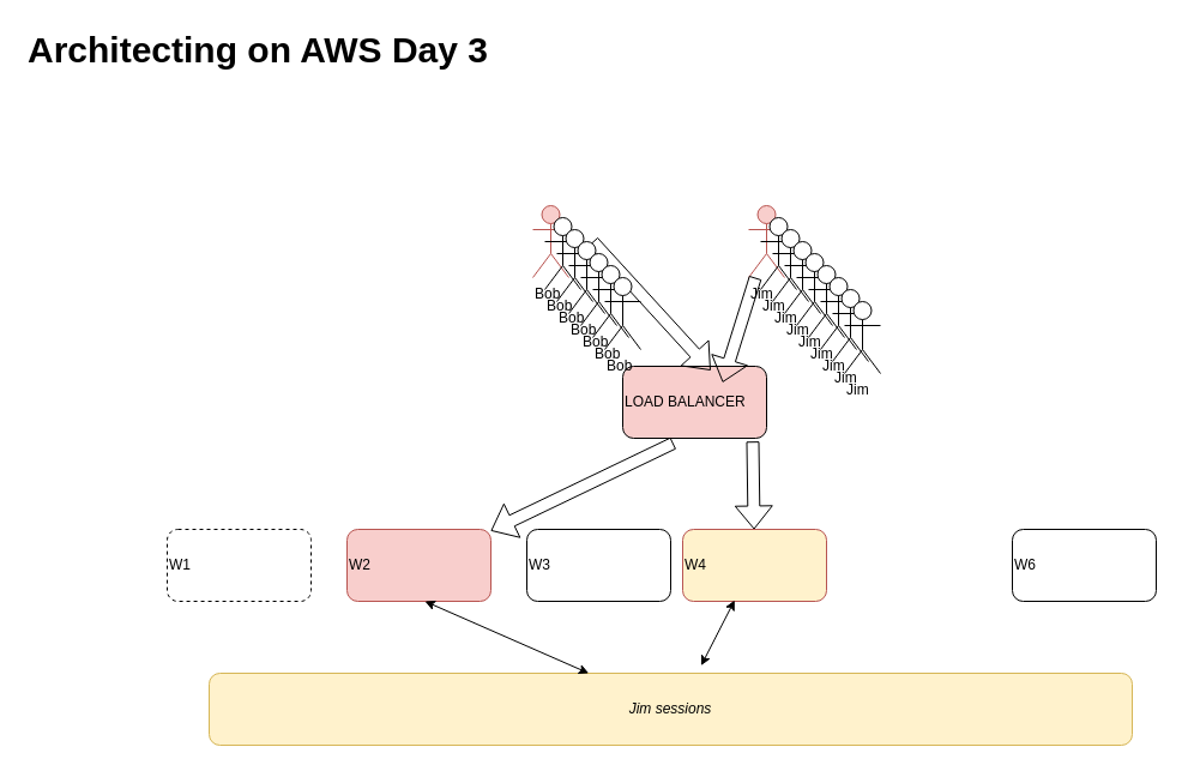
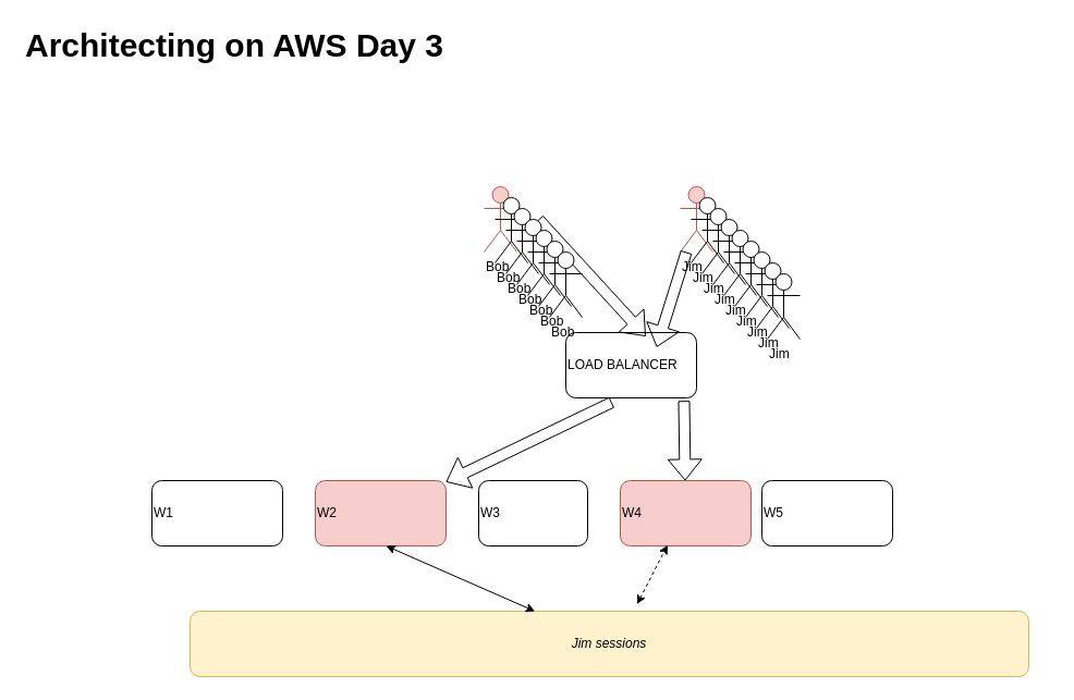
  <mxCell id="0" />
  <mxCell id="1" parent="0" />
  <mxCell id="2" value="Architecting on AWS Day 3" style="text;html=1;resizable=0;points=[];autosize=1;align=left;verticalAlign=top;spacingTop=-4;fontSize=30;fontStyle=1" vertex="1" parent="1"><mxGeometry x="20.5" y="20.5" width="400" height="40" as="geometry" /></mxCell>
- <mxCell id="3" value="LOAD BALANCER" style="rounded=1;whiteSpace=wrap;html=1;align=left;fillColor=#f8cecc;" vertex="1" parent="1"><mxGeometry x="519" y="305" width="120" height="60" as="geometry" /></mxCell>
- <mxCell id="4" value="W4" style="rounded=1;whiteSpace=wrap;html=1;align=left;fillColor=#fff2cc;strokeColor=#b85450;" vertex="1" parent="1"><mxGeometry x="569" y="441" width="120" height="60" as="geometry" /></mxCell>
- <mxCell id="5" value="W1" style="rounded=1;whiteSpace=wrap;html=1;align=left;dashed=1;" vertex="1" parent="1"><mxGeometry x="139" y="441" width="120" height="60" as="geometry" /></mxCell>
+ <mxCell id="3" value="LOAD BALANCER" style="rounded=1;whiteSpace=wrap;html=1;align=left;" vertex="1" parent="1"><mxGeometry x="519" y="305" width="120" height="60" as="geometry" /></mxCell>
+ <mxCell id="4" value="W4" style="rounded=1;whiteSpace=wrap;html=1;align=left;fillColor=#f8cecc;strokeColor=#b85450;" vertex="1" parent="1"><mxGeometry x="569" y="441" width="120" height="60" as="geometry" /></mxCell>
+ <mxCell id="5" value="W1" style="rounded=1;whiteSpace=wrap;html=1;align=left;" vertex="1" parent="1"><mxGeometry x="139" y="441" width="120" height="60" as="geometry" /></mxCell>
  <mxCell id="6" value="W2" style="rounded=1;whiteSpace=wrap;html=1;align=left;fillColor=#f8cecc;strokeColor=#b85450;" vertex="1" parent="1"><mxGeometry x="289" y="441" width="120" height="60" as="geometry" /></mxCell>
- <mxCell id="7" value="W3" style="rounded=1;whiteSpace=wrap;html=1;align=left;" vertex="1" parent="1"><mxGeometry x="439" y="441" width="120" height="60" as="geometry" /></mxCell>
+ <mxCell id="7" value="W3" style="rounded=1;whiteSpace=wrap;html=1;align=left;" vertex="1" parent="1"><mxGeometry x="439" y="441" width="100" height="60" as="geometry" /></mxCell>
  <mxCell id="8" value="Bob" style="shape=umlActor;verticalLabelPosition=bottom;verticalAlign=top;html=1;outlineConnect=0;align=left;fillColor=#f8cecc;strokeColor=#b85450;" vertex="1" parent="1"><mxGeometry x="444" y="171" width="30" height="60" as="geometry" /></mxCell>
  <mxCell id="9" value="" style="shape=flexArrow;endArrow=classic;html=1;entryX=0.611;entryY=0.056;entryDx=0;entryDy=0;entryPerimeter=0;" edge="1" parent="1" target="3"><mxGeometry width="50" height="50" relative="1" as="geometry"><mxPoint x="494" y="201" as="sourcePoint" /><mxPoint x="594" y="441" as="targetPoint" /></mxGeometry></mxCell>
  <mxCell id="10" value="" style="shape=flexArrow;endArrow=classic;html=1;exitX=0.352;exitY=1.068;exitDx=0;exitDy=0;exitPerimeter=0;" edge="1" parent="1" source="3" target="6"><mxGeometry width="50" height="50" relative="1" as="geometry"><mxPoint x="504" y="211" as="sourcePoint" /><mxPoint x="602.32" y="318.36" as="targetPoint" /></mxGeometry></mxCell>
  <mxCell id="11" value="Jim" style="shape=umlActor;verticalLabelPosition=bottom;verticalAlign=top;html=1;outlineConnect=0;align=left;fillColor=#f8cecc;strokeColor=#b85450;" vertex="1" parent="1"><mxGeometry x="624" y="171" width="30" height="60" as="geometry" /></mxCell>
  <mxCell id="12" value="" style="shape=flexArrow;endArrow=classic;html=1;entryX=0.611;entryY=0.056;entryDx=0;entryDy=0;entryPerimeter=0;" edge="1" parent="1" source="11"><mxGeometry width="50" height="50" relative="1" as="geometry"><mxPoint x="504" y="211" as="sourcePoint" /><mxPoint x="602.32" y="318.36" as="targetPoint" /></mxGeometry></mxCell>
  <mxCell id="13" value="" style="shape=flexArrow;endArrow=classic;html=1;exitX=0.904;exitY=1.045;exitDx=0;exitDy=0;exitPerimeter=0;" edge="1" parent="1" source="3" target="4"><mxGeometry width="50" height="50" relative="1" as="geometry"><mxPoint x="639.624" y="241" as="sourcePoint" /><mxPoint x="612.32" y="328.36" as="targetPoint" /></mxGeometry></mxCell>
  <mxCell id="14" value="Jim" style="shape=umlActor;verticalLabelPosition=bottom;verticalAlign=top;html=1;outlineConnect=0;align=left;" vertex="1" parent="1"><mxGeometry x="634" y="181" width="30" height="60" as="geometry" /></mxCell>
  <mxCell id="15" value="Jim" style="shape=umlActor;verticalLabelPosition=bottom;verticalAlign=top;html=1;outlineConnect=0;align=left;" vertex="1" parent="1"><mxGeometry x="644" y="191" width="30" height="60" as="geometry" /></mxCell>
  <mxCell id="16" value="Jim" style="shape=umlActor;verticalLabelPosition=bottom;verticalAlign=top;html=1;outlineConnect=0;align=left;" vertex="1" parent="1"><mxGeometry x="654" y="201" width="30" height="60" as="geometry" /></mxCell>
  <mxCell id="17" value="Jim" style="shape=umlActor;verticalLabelPosition=bottom;verticalAlign=top;html=1;outlineConnect=0;align=left;" vertex="1" parent="1"><mxGeometry x="664" y="211" width="30" height="60" as="geometry" /></mxCell>
  <mxCell id="18" value="Jim" style="shape=umlActor;verticalLabelPosition=bottom;verticalAlign=top;html=1;outlineConnect=0;align=left;" vertex="1" parent="1"><mxGeometry x="674" y="221" width="30" height="60" as="geometry" /></mxCell>
  <mxCell id="19" value="Jim" style="shape=umlActor;verticalLabelPosition=bottom;verticalAlign=top;html=1;outlineConnect=0;align=left;" vertex="1" parent="1"><mxGeometry x="684" y="231" width="30" height="60" as="geometry" /></mxCell>
  <mxCell id="20" value="Jim" style="shape=umlActor;verticalLabelPosition=bottom;verticalAlign=top;html=1;outlineConnect=0;align=left;" vertex="1" parent="1"><mxGeometry x="694" y="241" width="30" height="60" as="geometry" /></mxCell>
  <mxCell id="21" value="Jim" style="shape=umlActor;verticalLabelPosition=bottom;verticalAlign=top;html=1;outlineConnect=0;align=left;" vertex="1" parent="1"><mxGeometry x="704" y="251" width="30" height="60" as="geometry" /></mxCell>
  <mxCell id="22" value="Bob" style="shape=umlActor;verticalLabelPosition=bottom;verticalAlign=top;html=1;outlineConnect=0;align=left;" vertex="1" parent="1"><mxGeometry x="454" y="181" width="30" height="60" as="geometry" /></mxCell>
  <mxCell id="23" value="Bob" style="shape=umlActor;verticalLabelPosition=bottom;verticalAlign=top;html=1;outlineConnect=0;align=left;" vertex="1" parent="1"><mxGeometry x="464" y="191" width="30" height="60" as="geometry" /></mxCell>
  <mxCell id="24" value="Bob" style="shape=umlActor;verticalLabelPosition=bottom;verticalAlign=top;html=1;outlineConnect=0;align=left;" vertex="1" parent="1"><mxGeometry x="474" y="201" width="30" height="60" as="geometry" /></mxCell>
  <mxCell id="25" value="Bob" style="shape=umlActor;verticalLabelPosition=bottom;verticalAlign=top;html=1;outlineConnect=0;align=left;" vertex="1" parent="1"><mxGeometry x="484" y="211" width="30" height="60" as="geometry" /></mxCell>
  <mxCell id="26" value="Bob" style="shape=umlActor;verticalLabelPosition=bottom;verticalAlign=top;html=1;outlineConnect=0;align=left;" vertex="1" parent="1"><mxGeometry x="494" y="221" width="30" height="60" as="geometry" /></mxCell>
  <mxCell id="27" value="Bob" style="shape=umlActor;verticalLabelPosition=bottom;verticalAlign=top;html=1;outlineConnect=0;align=left;" vertex="1" parent="1"><mxGeometry x="504" y="231" width="30" height="60" as="geometry" /></mxCell>
- <mxCell id="29" value="W6" style="rounded=1;whiteSpace=wrap;html=1;align=left;" vertex="1" parent="1"><mxGeometry x="844" y="441" width="120" height="60" as="geometry" /></mxCell>
+ <mxCell id="28" value="W5" style="rounded=1;whiteSpace=wrap;html=1;align=left;" vertex="1" parent="1"><mxGeometry x="699" y="441" width="120" height="60" as="geometry" /></mxCell>
  <mxCell id="30" value="Jim sessions" style="rounded=1;whiteSpace=wrap;html=1;align=center;fontStyle=2;fillColor=#fff2cc;strokeColor=#d6b656;" vertex="1" parent="1"><mxGeometry x="174" y="561" width="770" height="60" as="geometry" /></mxCell>
  <mxCell id="31" value="" style="endArrow=classic;startArrow=classic;html=1;" edge="1" parent="1" source="30"><mxGeometry width="50" height="50" relative="1" as="geometry"><mxPoint x="304" y="551" as="sourcePoint" /><mxPoint x="354" y="501" as="targetPoint" /></mxGeometry></mxCell>
- <mxCell id="32" value="" style="endArrow=classic;startArrow=classic;html=1;entryX=0.361;entryY=0.985;entryDx=0;entryDy=0;entryPerimeter=0;exitX=0.533;exitY=-0.107;exitDx=0;exitDy=0;exitPerimeter=0;" edge="1" parent="1" source="30" target="4"><mxGeometry width="50" height="50" relative="1" as="geometry"><mxPoint x="500.667" y="571" as="sourcePoint" /><mxPoint x="364" y="511" as="targetPoint" /></mxGeometry></mxCell>
+ <mxCell id="32" value="" style="endArrow=classic;startArrow=classic;html=1;entryX=0.361;entryY=0.985;entryDx=0;entryDy=0;entryPerimeter=0;exitX=0.533;exitY=-0.107;exitDx=0;exitDy=0;exitPerimeter=0;dashed=1;" edge="1" parent="1" source="30" target="4"><mxGeometry width="50" height="50" relative="1" as="geometry"><mxPoint x="500.667" y="571" as="sourcePoint" /><mxPoint x="364" y="511" as="targetPoint" /></mxGeometry></mxCell>
